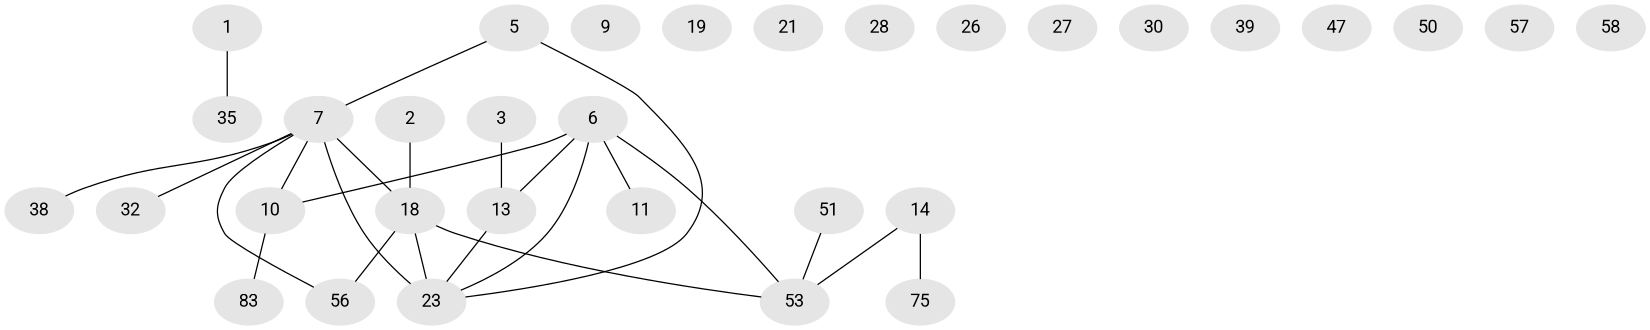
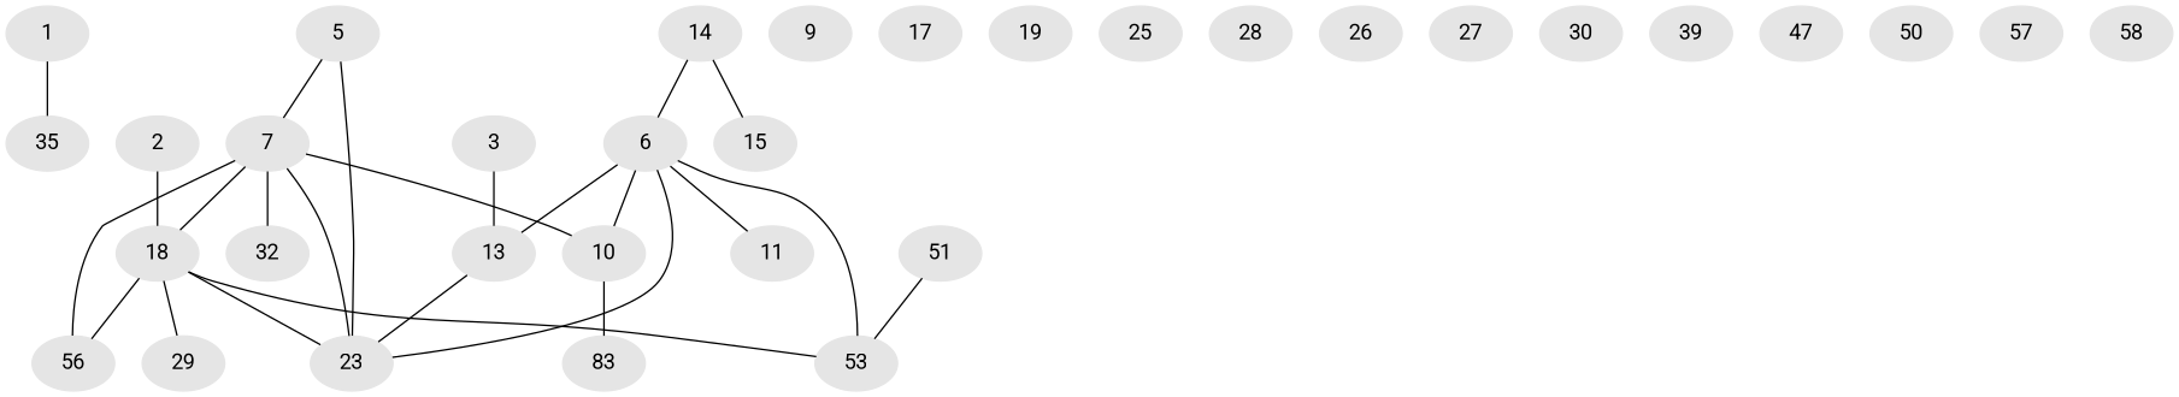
  graph {
    fontname=Roboto
    node [color=gray90 fontname=Roboto style=filled]
    edge [fontname=Roboto]
    1 [super="+36"]
    35
    2 [super="+40"]
    18 [super="+60+48"]
    23 [super="+52+34"]
    53
+   29 [super="+37"]
    56 [super="+65"]
    13 [super="+42+46"]
    3
    7 [super="+61+12+20+8"]
    10 [super="+30+41"]
    32
-   38
    5
    6 [super="+16"]
    11
    n18 [label=83]
    9 [super="+31"]
    14 [super="+28"]
-   15 [label=75]
+   15
+   17
    19 [super="+63"]
-   21
+   21 [label=25]
    n25 [label=28]
    26
    27
    n28 [label=30]
    39
    47
    50
    51 [super="+54"]
    57
    58
    1 -- 35
    2 -- 18
    18 -- 23 [weight=2]
    18 -- 53
+   18 -- 29
    18 -- 56
    13 -- 23
    3 -- 13
    7 -- 18 [weight=4]
    7 -- 23 [weight=2]
    7 -- 56
    7 -- 10
    7 -- 32
-   7 -- 38
    10 -- n18
    5 -- 23
    5 -- 7
    6 -- 23
    6 -- 53
    6 -- 13
    6 -- 10 [weight=2]
    6 -- 11
-   14 -- 53
+   14 -- 6
    14 -- 15
    51 -- 53
  }
